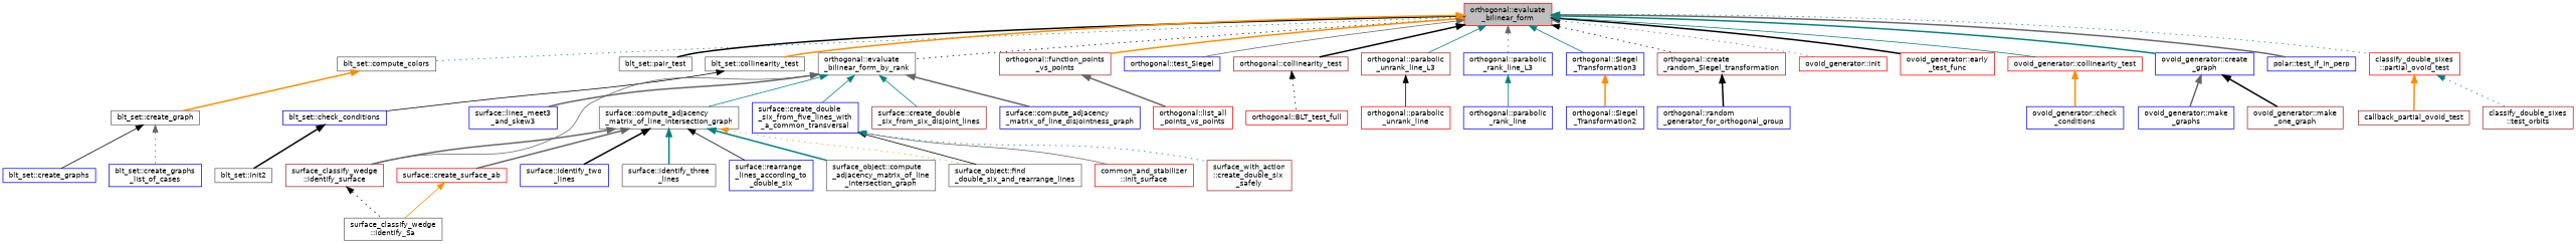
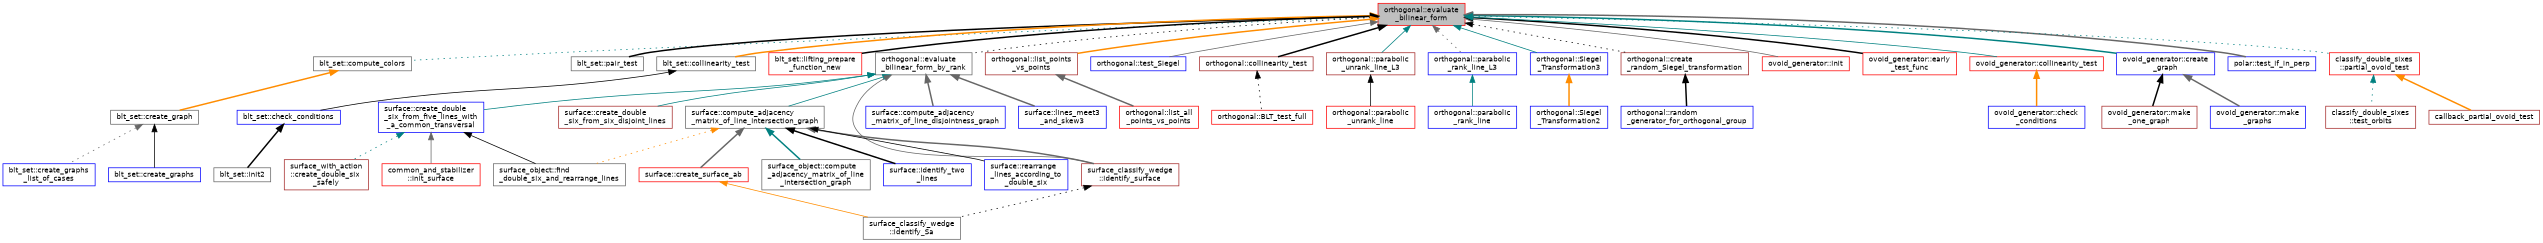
  digraph {
    rankdir=TB
    node [color=blue fillcolor=white fontname=Helvetica fontsize=10 shape=record style=filled]
    edge [color=black dir=back fontname=Helvetica fontsize=10 labelfontname=Helvetica labelfontsize=10 style=bold]
    n1 [color=red fillcolor=grey75 fontcolor=black height=0.2 label="orthogonal::evaluate\l_bilinear_form" width=0.4]
    n2 [color=gray40 height=0.2 label="blt_set::compute_colors" width=0.4]
    n3 [color=gray40 height=0.2 label="blt_set::pair_test" width=0.4]
    n4 [color=gray40 height=0.2 label="blt_set::collinearity_test" width=0.4]
+   n5 [color=red height=0.2 label="blt_set::lifting_prepare\l_function_new" width=0.4]
    n6 [color=gray40 height=0.2 label="orthogonal::evaluate\l_bilinear_form_by_rank" width=0.4]
-   n7 [color=brown height=0.2 label="orthogonal::function_points\l_vs_points" width=0.4]
+   n7 [color=brown height=0.2 label="orthogonal::list_points\l_vs_points" width=0.4]
    n8 [height=0.2 label="orthogonal::test_Siegel" width=0.4]
    n9 [color=brown height=0.2 label="orthogonal::collinearity_test" width=0.4]
    n10 [color=brown height=0.2 label="orthogonal::parabolic\l_unrank_line_L3" width=0.4]
    n11 [height=0.2 label="orthogonal::parabolic\l_rank_line_L3" width=0.4]
    n12 [height=0.2 label="orthogonal::Siegel\l_Transformation3" width=0.4]
    n13 [color=brown height=0.2 label="orthogonal::create\l_random_Siegel_transformation" width=0.4]
    n14 [color=red height=0.2 label="ovoid_generator::init" width=0.4]
    n15 [color=red height=0.2 label="ovoid_generator::early\l_test_func" width=0.4]
    n16 [color=red height=0.2 label="ovoid_generator::collinearity_test" width=0.4]
    n17 [height=0.2 label="ovoid_generator::create\l_graph" width=0.4]
    n18 [height=0.2 label="polar::test_if_in_perp" width=0.4]
    n19 [color=red height=0.2 label="classify_double_sixes\l::partial_ovoid_test" width=0.4]
    n20 [color=gray40 height=0.2 label="blt_set::create_graph" width=0.4]
    n21 [height=0.2 label="blt_set::check_conditions" width=0.4]
    n22 [height=0.2 label="surface::lines_meet3\l_and_skew3" width=0.4]
    n23 [height=0.2 label="surface::create_double\l_six_from_five_lines_with\l_a_common_transversal" width=0.4]
    n24 [color=brown height=0.2 label="surface::create_double\l_six_from_six_disjoint_lines" width=0.4]
    n25 [color=gray40 height=0.2 label="surface::compute_adjacency\l_matrix_of_line_intersection_graph" width=0.4]
    n26 [color=brown height=0.2 label="surface_classify_wedge\l::identify_surface" width=0.4]
    n27 [height=0.2 label="surface::compute_adjacency\l_matrix_of_line_disjointness_graph" width=0.4]
    n28 [color=red height=0.2 label="orthogonal::list_all\l_points_vs_points" width=0.4]
    n29 [color=red height=0.2 label="orthogonal::BLT_test_full" width=0.4]
    n30 [color=red height=0.2 label="orthogonal::parabolic\l_unrank_line" width=0.4]
    n31 [height=0.2 label="orthogonal::parabolic\l_rank_line" width=0.4]
    n32 [height=0.2 label="orthogonal::Siegel\l_Transformation2" width=0.4]
    n33 [height=0.2 label="orthogonal::random\l_generator_for_orthogonal_group" width=0.4]
    n34 [height=0.2 label="ovoid_generator::check\l_conditions" width=0.4]
    n35 [height=0.2 label="ovoid_generator::make\l_graphs" width=0.4]
    n36 [color=brown height=0.2 label="ovoid_generator::make\l_one_graph" width=0.4]
    n37 [color=brown height=0.2 label=callback_partial_ovoid_test width=0.4]
    n38 [color=brown height=0.2 label="classify_double_sixes\l::test_orbits" width=0.4]
    n39 [height=0.2 label="blt_set::create_graphs" width=0.4]
    n40 [height=0.2 label="blt_set::create_graphs\l_list_of_cases" width=0.4]
    n41 [color=gray40 height=0.2 label="blt_set::init2" width=0.4]
    n42 [color=gray40 height=0.2 label="surface_object::find\l_double_six_and_rearrange_lines" width=0.4]
    n43 [color=red height=0.2 label="common_and_stabilizer\l::init_surface" width=0.4]
    n44 [color=brown height=0.2 label="surface_with_action\l::create_double_six\l_safely" width=0.4]
    n45 [color=red height=0.2 label="surface::create_surface_ab" width=0.4]
    n46 [height=0.2 label="surface::identify_two\l_lines" width=0.4]
-   n47 [color=gray40 height=0.2 label="surface::identify_three\l_lines" width=0.4]
    n48 [height=0.2 label="surface::rearrange\l_lines_according_to\l_double_six" width=0.4]
    n49 [color=gray40 height=0.2 label="surface_object::compute\l_adjacency_matrix_of_line\l_intersection_graph" width=0.4]
    n50 [color=gray40 height=0.2 label="surface_classify_wedge\l::identify_Sa" width=0.4]
    n1 -> n2 [color=teal style=dotted]
    n1 -> n3
    n1 -> n4 [color=darkorange]
+   n1 -> n5
    n1 -> n6 [style=dotted]
    n1 -> n7 [color=darkorange]
    n1 -> n8 [color=gray40 style=solid]
    n1 -> n9
    n1 -> n10 [color=teal style=solid]
    n1 -> n11 [color=gray40 style=dotted]
    n1 -> n12 [color=teal style=solid]
    n1 -> n13 [style=dotted]
-   n1 -> n14 [color=gray40 style=dotted]
+   n1 -> n14 [color=gray40 style=solid]
    n1 -> n15
    n1 -> n16 [color=teal style=solid]
    n1 -> n17 [color=teal]
    n1 -> n18 [color=gray40]
    n1 -> n19 [color=teal style=dotted]
    n2 -> n20 [color=darkorange]
    n4 -> n21 [style=solid]
    n6 -> n22 [color=gray40]
    n6 -> n23 [color=teal style=solid]
    n6 -> n24 [color=teal style=solid]
    n6 -> n25 [color=teal style=solid]
    n6 -> n26 [color=gray40 style=solid]
    n6 -> n27 [color=gray40]
    n7 -> n28 [color=gray40]
    n9 -> n29 [style=dotted]
    n10 -> n30 [style=solid]
    n11 -> n31 [color=teal style=solid]
    n12 -> n32 [color=darkorange]
    n13 -> n33
    n16 -> n34 [color=darkorange]
    n17 -> n35 [color=gray40]
    n17 -> n36
    n19 -> n37 [color=darkorange]
    n19 -> n38 [color=teal style=dotted]
    n20 -> n39 [style=solid]
    n20 -> n40 [color=gray40 style=dotted]
    n21 -> n41
    n23 -> n42 [style=solid]
    n23 -> n43 [color=gray40 style=solid]
    n23 -> n44 [color=teal style=dotted]
    n25 -> n26 [color=gray40]
    n25 -> n42 [color=darkorange style=dotted]
    n25 -> n45 [color=gray40]
    n25 -> n46
-   n25 -> n47 [color=teal]
    n25 -> n48 [style=solid]
    n25 -> n49 [color=teal]
    n26 -> n50 [style=dotted]
    n45 -> n50 [color=darkorange style=solid]
  }
